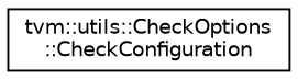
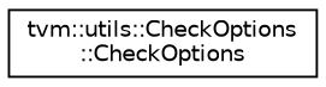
  digraph {
    rankdir=LR
-   n1 [color=black fillcolor=white fontname=Helvetica fontsize=10 height=0.2 label="tvm::utils::CheckOptions\l::CheckConfiguration" shape=record style=filled width=0.4]
+   n1 [color=black fillcolor=white fontname=Helvetica fontsize=10 height=0.2 label="tvm::utils::CheckOptions\l::CheckOptions" shape=record style=filled width=0.4]
  }
